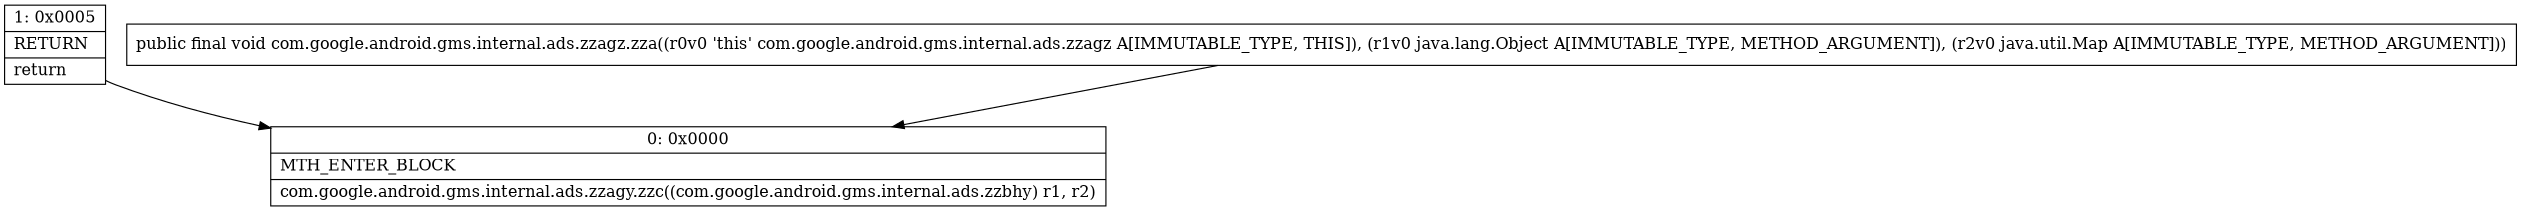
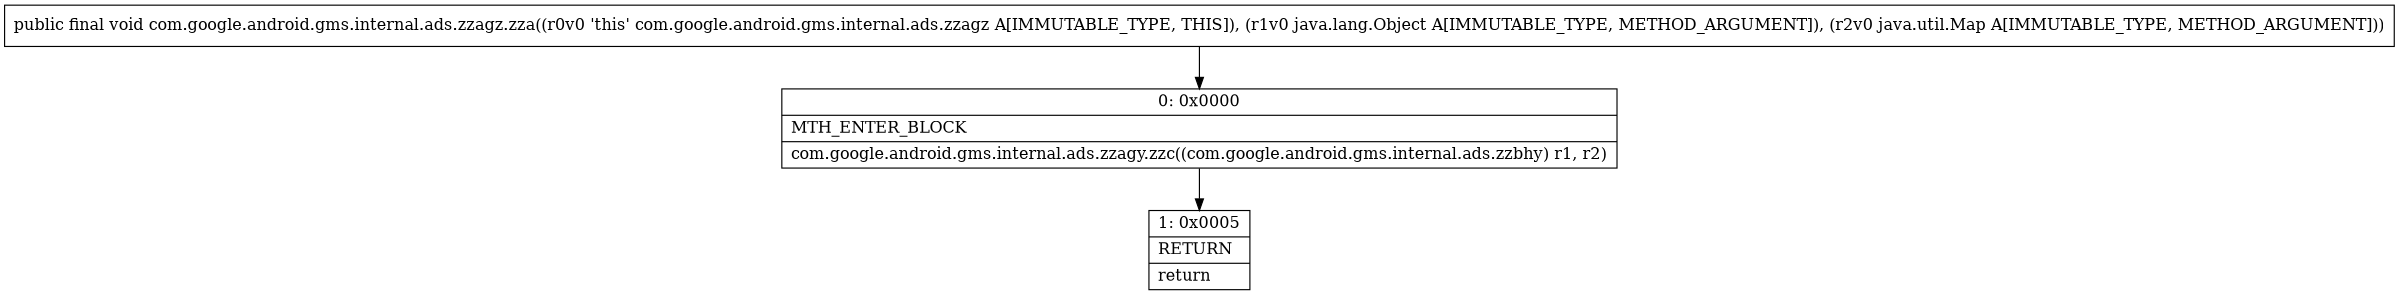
  digraph {
    node [shape=record]
    n1 [label="{0\:\ 0x0000|MTH_ENTER_BLOCK\l|com.google.android.gms.internal.ads.zzagy.zzc((com.google.android.gms.internal.ads.zzbhy) r1, r2)\l}"]
    n2 [label="{1\:\ 0x0005|RETURN\l|return\l}"]
    n3 [label="{public final void com.google.android.gms.internal.ads.zzagz.zza((r0v0 'this' com.google.android.gms.internal.ads.zzagz A[IMMUTABLE_TYPE, THIS]), (r1v0 java.lang.Object A[IMMUTABLE_TYPE, METHOD_ARGUMENT]), (r2v0 java.util.Map A[IMMUTABLE_TYPE, METHOD_ARGUMENT])) }"]
-   n2 -> n1
+   n1 -> n2
    n3 -> n1
  }
